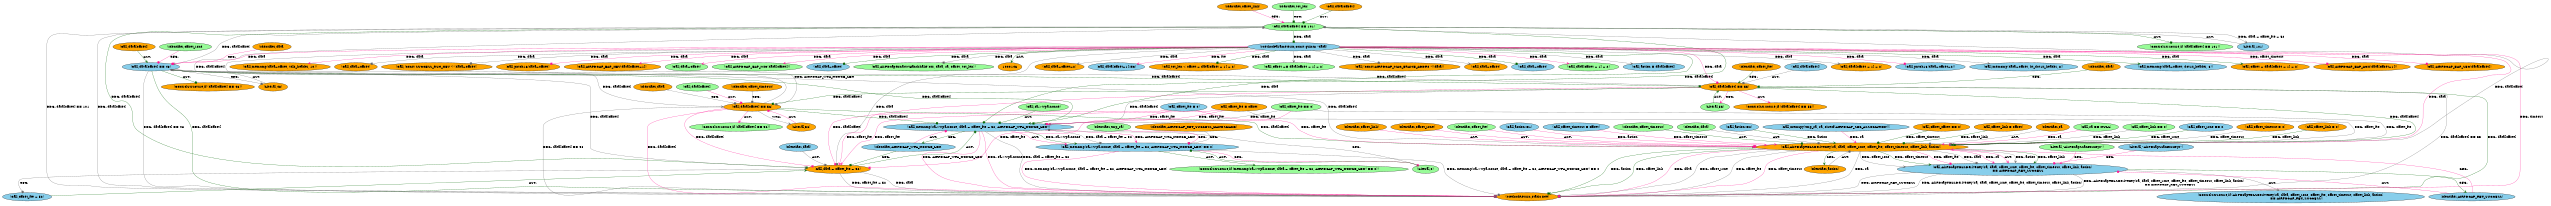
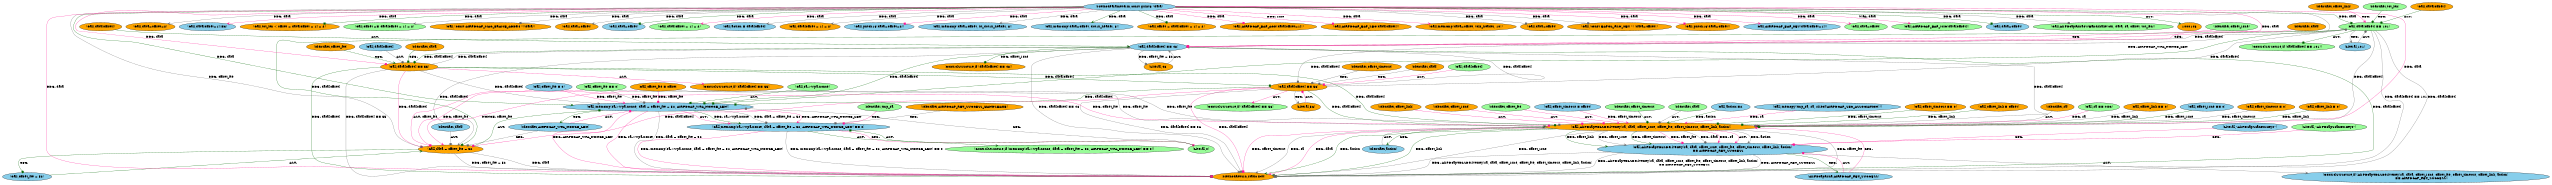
  digraph {
    node [fillcolor=orange style=filled]
    edge [arrowhead=box color=gray40]
    n1 [fillcolor=palegreen label="(Call,data[offset] == 101)"]
    n2 [fillcolor=skyblue label="(Call,data[offset] == 48)"]
    n3 [fillcolor=skyblue label="(Call,memcmp(sa->wpa.nonce, data + offset_fte + 52, AIRPDCAP_WPA_NONCE_LEN))"]
    n4 [label="(Call,data + offset_fte + 52)"]
    n5 [label="(Call,AirPDcapTDLSDeriveKey(sa, data, offset_rsne, offset_fte, offset_timeout, offset_link, action))"]
    n6 [fillcolor=palegreen label="(ControlStructure,if (data[offset] == 101))"]
    n7 [label="(MethodReturn,static INT)"]
    n8 [fillcolor=skyblue label="(Literal,101)"]
    n9 [label="(Call,data[offset] == 55)"]
    n10 [label="(ControlStructure,if (data[offset] == 48))"]
    n11 [label="(Literal,48)"]
    n12 [fillcolor=skyblue label="(Call,memcmp(sa->wpa.nonce, data + offset_fte + 52, AIRPDCAP_WPA_NONCE_LEN) == 0)"]
    n13 [fillcolor=skyblue label="(Identifier,AIRPDCAP_WPA_NONCE_LEN)"]
    n14 [fillcolor=skyblue label="(Call,offset_fte + 52)"]
    n15 [fillcolor=skyblue label="(Call,AirPDcapTDLSDeriveKey(sa, data, offset_rsne, offset_fte, offset_timeout, offset_link, action)\n            == AIRPDCAP_RET_SUCCESS)"]
-   n16 [label="(Identifier,action)"]
+   n16 [fillcolor=skyblue label="(Identifier,action)"]
    n17 [label="(Call,data[offset] == 56)"]
    n18 [fillcolor=palegreen label="(ControlStructure,if (data[offset] == 56))"]
    n19 [label="(Literal,56)"]
-   n20 [fillcolor=palegreen label="(Literal,55)"]
    n21 [label="(ControlStructure,if (data[offset] == 55))"]
    n22 [fillcolor=skyblue label="(MethodParameterIn,const guint8 *data)"]
    n23 [label="(Call,data+offset+2)"]
    n24 [fillcolor=skyblue label="(Call,data[offset+1]!=3)"]
    n25 [label="(Call,tot_len < offset + data[offset + 1] + 2)"]
    n26 [fillcolor=palegreen label="(Call,offset += data[offset + 1] + 2)"]
    n27 [label="(Call,(const AIRPDCAP_MAC_FRAME_ADDR4 *)(data))"]
    n28 [label="(Call,data+offset)"]
    n29 [fillcolor=skyblue label="(Call,data+offset)"]
    n30 [fillcolor=palegreen label="(Call,data[offset + 1] + 2)"]
    n31 [fillcolor=skyblue label="(Call,action = data[offset])"]
    n32 [label="(Call,data[offset + 1] + 2)"]
    n33 [fillcolor=skyblue label="(Call,pntoh16(data+offset+2))"]
    n34 [fillcolor=skyblue label="(Call,memcmp(data+offset, bt_dot1x_header, 8))"]
    n35 [fillcolor=skyblue label="(Call,memcmp(data+offset, dot1x_header, 8))"]
    n36 [label="(Call,offset + data[offset + 1] + 2)"]
    n37 [label="(Call,AIRPDCAP_EAP_ACK(data[offset+1]))"]
    n38 [label="(Call,AIRPDCAP_EAP_SEC(data[offset]))"]
    n39 [label="(Call,memcmp(data+offset, tdls_header, 10))"]
    n40 [label="(Call,data+offset)"]
-   n41 [label="(Call,(const SUCCESS_RSN_KEY *) (data+offset))"]
+   n41 [label="(Call,(const EAPOL_RSN_KEY *) (data+offset))"]
    n42 [label="(Call,pntoh16(data+offset))"]
-   n43 [label="(Call,AIRPDCAP_EAP_KEY(data[offset+1]))"]
+   n43 [fillcolor=skyblue label="(Call,AIRPDCAP_EAP_KEY(data[offset+1]))"]
    n44 [fillcolor=palegreen label="(Call,data+offset)"]
    n45 [fillcolor=palegreen label="(Call,AIRPDCAP_EAP_MIC(data[offset]))"]
    n46 [fillcolor=skyblue label="(Call,data+offset)"]
    n47 [fillcolor=palegreen label="(Call,AirPDcapRsna4WHandshake(ctx, data, sa, offset, tot_len))"]
    1000146
    n49 [fillcolor=palegreen label="(Literal,0)"]
    n50 [fillcolor=palegreen label="(ControlStructure,if (memcmp(sa->wpa.nonce, data + offset_fte + 52, AIRPDCAP_WPA_NONCE_LEN) == 0))"]
    n51 [fillcolor=skyblue label="(ControlStructure,if (AirPDcapTDLSDeriveKey(sa, data, offset_rsne, offset_fte, offset_timeout, offset_link, action)\n            == AIRPDCAP_RET_SUCCESS))"]
-   n52 [fillcolor=skyblue label="(Identifier,AIRPDCAP_RET_SUCCESS)"]
+   n52 [fillcolor=skyblue label="(AirPDcapRsna,AIRPDCAP_RET_SUCCESS)"]
    n53 [label="(Identifier,offset_fte)"]
    n54 [label="(Identifier,offset_link)"]
    n55 [label="(Identifier,offset_rsne)"]
    n56 [label="(Identifier,AIRPDCAP_RET_SUCCESS_HANDSHAKE)"]
    n57 [fillcolor=skyblue label="(Call,data[offset])"]
    n58 [fillcolor=skyblue label="(Call,offset_fte = 0)"]
    n59 [fillcolor=palegreen label="(Identifier,offset_fte)"]
    n60 [label="(Identifier,offset_timeout)"]
-   n61 [fillcolor=skyblue label="(Call,action!=1)"]
    n62 [label="(Identifier,offset_link)"]
    n63 [fillcolor=skyblue label="(Call,offset_timeout = offset)"]
    n64 [fillcolor=palegreen label="(Literal,\"AirPDcapScanForKeys\")"]
    n65 [fillcolor=palegreen label="(Identifier,tmp_sa)"]
    n66 [label="(Identifier,data)"]
    n67 [fillcolor=palegreen label="(Identifier,offset_timeout)"]
    n68 [label="(Identifier,data)"]
    n69 [fillcolor=palegreen label="(Call,offset_fte == 0)"]
    n70 [fillcolor=palegreen label="(Identifier,tot_len)"]
    n71 [label="(Identifier,data)"]
    n72 [fillcolor=palegreen label="(Identifier,data)"]
    n73 [fillcolor=skyblue label="(Call,action!=2)"]
    n74 [fillcolor=skyblue label="(Identifier,data)"]
    n75 [fillcolor=skyblue label="(Call,memcpy(tmp_sa, sa, sizeof(AIRPDCAP_SEC_ASSOCIATION)))"]
-   n76 [label="(Call,offset_offset == 0)"]
+   n76 [label="(Call,offset_timeout == 0)"]
    n77 [label="(Call,offset_link = offset)"]
    n78 [label="(Call,offset_fte = offset)"]
    n79 [label="(Identifier,sa)"]
-   n80 [fillcolor=palegreen label="(Call,sa == NULL)"]
+   n80 [fillcolor=palegreen label="(Call,sa == MIC)"]
    n81 [fillcolor=palegreen label="(Call,data[offset])"]
    n82 [fillcolor=palegreen label="(Call,sa->wpa.nonce)"]
    n83 [label="(Call,data[offset])"]
    n84 [fillcolor=skyblue label="(Literal,\"AirPDcapScanForKeys\")"]
    n85 [label="(Call,data[offset])"]
-   n86 [fillcolor=palegreen label="(Call,offset_link == 0)"]
+   n86 [label="(Call,offset_link == 0)"]
    n87 [fillcolor=palegreen label="(Identifier,offset_rsne)"]
    n88 [fillcolor=skyblue label="(Call,offset_rsne == 0)"]
    n89 [label="(Call,offset_timeout = 0)"]
    n90 [label="(Call,offset_link = 0)"]
    n1 -> n2 [arrowhead=vee label="DDG: data[offset]"]
    n1 -> n3 [color=darkgreen label="DDG: data[offset]"]
    n1 -> n4 [color=darkgreen label="DDG: data[offset]"]
    n1 -> n5 [arrowhead=vee label="DDG: data[offset]"]
    n1 -> n6 [color=darkgreen label="AST: "]
    n1 -> n7 [label="DDG: data[offset] == 101"]
    n1 -> n7 [label="DDG: data[offset]"]
-   n1 -> n8 [arrowhead=vee label="DDG: data + offset_fte + 52"]
+   n1 -> n8 [arrowhead=vee label="CFG: "]
    n2 -> n3 [color=darkgreen label="DDG: data[offset]"]
    n2 -> n4 [arrowhead=vee label="DDG: data[offset]"]
    n2 -> n5 [label="DDG: data[offset]"]
    n2 -> n7 [arrowhead=vee color=darkgreen label="DDG: data[offset]"]
    n2 -> n7 [label="DDG: data[offset] == 48"]
    n2 -> n9 [color=darkgreen label="DDG: data[offset]"]
-   n2 -> n10 [color=darkgreen label="AST: "]
-   n2 -> n11 [label="CFG: "]
+   n2 -> n10 [color=darkgreen label="DDG: offset_rsne"]
+   n2 -> n11 [label="DDG: offset_fte + 52"]
    n3 -> n7 [color=deeppink label="DDG: AIRPDCAP_WPA_NONCE_LEN"]
    n3 -> n7 [arrowhead=vee color=deeppink label="DDG: sa->wpa.nonce"]
    n3 -> n7 [arrowhead=vee label="DDG: data + offset_fte + 52"]
    n3 -> n12 [arrowhead=vee color=deeppink label="AST: "]
    n3 -> n12 [arrowhead=vee color=darkgreen label="DDG: sa->wpa.nonce"]
    n3 -> n12 [label="DDG: data + offset_fte + 52"]
    n3 -> n12 [arrowhead=vee color=deeppink label="DDG: AIRPDCAP_WPA_NONCE_LEN"]
    n3 -> n13 [arrowhead=vee color=darkgreen label="CFG: "]
    n4 -> n3 [color=darkgreen label="AST: "]
    n4 -> n7 [label="DDG: offset_fte + 52"]
    n4 -> n7 [arrowhead=vee label="DDG: data"]
-   n4 -> n14 [label="CFG: "]
+   n4 -> n14 [color=darkgreen label="CFG: "]
    n5 -> n7 [arrowhead=vee color=deeppink label="DDG: data"]
    n5 -> n7 [arrowhead=vee color=darkgreen label="DDG: action"]
    n5 -> n7 [color=darkgreen label="DDG: offset_link"]
    n5 -> n7 [arrowhead=vee label="DDG: offset_rsne"]
    n5 -> n7 [arrowhead=vee label="DDG: offset_fte"]
    n5 -> n7 [color=deeppink label="DDG: offset_timeout"]
    n5 -> n7 [arrowhead=vee label="DDG: sa"]
    n5 -> n15 [arrowhead=vee color=deeppink label="AST: "]
    n5 -> n15 [arrowhead=vee label="DDG: action"]
    n5 -> n15 [arrowhead=vee color=darkgreen label="DDG: offset_link"]
    n5 -> n15 [arrowhead=vee label="DDG: offset_rsne"]
    n5 -> n15 [arrowhead=vee color=darkgreen label="DDG: offset_timeout"]
    n5 -> n15 [color=deeppink label="DDG: offset_fte"]
    n5 -> n15 [label="DDG: data"]
    n5 -> n15 [arrowhead=vee color=deeppink label="DDG: sa"]
    n5 -> n16 [arrowhead=vee color=darkgreen label="CFG: "]
    n8 -> n1 [label="AST: "]
    n9 -> n2 [label="DDG: data[offset]"]
    n9 -> n3 [arrowhead=vee label="DDG: data[offset]"]
    n9 -> n4 [color=deeppink label="DDG: data[offset]"]
    n9 -> n5 [color=darkgreen label="DDG: data[offset]"]
    n9 -> n7 [color=darkgreen label="DDG: data[offset]"]
    n9 -> n7 [label="DDG: data[offset] == 55"]
    n9 -> n17 [color=darkgreen label="DDG: data[offset]"]
-   n9 -> n20 [arrowhead=vee color=deeppink label="CFG: "]
    n9 -> n21 [arrowhead=vee color=deeppink label="AST: "]
    n11 -> n2 [arrowhead=vee label="AST: "]
    n12 -> n7 [arrowhead=vee color=deeppink label="DDG: memcmp(sa->wpa.nonce, data + offset_fte + 52, AIRPDCAP_WPA_NONCE_LEN)"]
    n12 -> n7 [label="DDG: memcmp(sa->wpa.nonce, data + offset_fte + 52, AIRPDCAP_WPA_NONCE_LEN) == 0"]
    n12 -> n49 [color=deeppink label="CFG: "]
    n12 -> n50 [arrowhead=vee color=darkgreen label="AST: "]
    n13 -> n3 [color=deeppink label="AST: "]
-   n13 -> n4 [color=darkgreen label="CFG: "]
+   n13 -> n4 [label="CFG: "]
    n14 -> n4 [arrowhead=vee color=darkgreen label="AST: "]
    n15 -> n7 [label="DDG: AirPDcapTDLSDeriveKey(sa, data, offset_rsne, offset_fte, offset_timeout, offset_link, action)"]
    n15 -> n7 [label="DDG: AirPDcapTDLSDeriveKey(sa, data, offset_rsne, offset_fte, offset_timeout, offset_link, action)\n            == AIRPDCAP_RET_SUCCESS"]
    n15 -> n7 [arrowhead=vee label="DDG: AIRPDCAP_RET_SUCCESS"]
    n15 -> n51 [arrowhead=vee label="AST: "]
    n15 -> n52 [arrowhead=vee color=darkgreen label="CFG: "]
    n16 -> n5 [label="AST: "]
    n17 -> n1 [label="DDG: data[offset]"]
-   n2 -> n17 [arrowhead=vee label="DDG: data[offset]"]
+   n17 -> n2 [arrowhead=vee label="DDG: data[offset]"]
    n17 -> n3 [color=darkgreen label="DDG: data[offset]"]
    n17 -> n4 [color=deeppink label="DDG: data[offset]"]
    n17 -> n5 [arrowhead=vee color=darkgreen label="DDG: data[offset]"]
    n17 -> n7 [color=deeppink label="DDG: data[offset]"]
    n17 -> n7 [label="DDG: data[offset] == 56"]
    n17 -> n18 [arrowhead=vee color=deeppink label="AST: "]
-   n17 -> n19 [arrowhead=vee label="WPA: "]
+   n17 -> n19 [arrowhead=vee label="CFG: "]
    n19 -> n17 [color=deeppink label="AST: "]
-   n20 -> n9 [arrowhead=vee color=darkgreen label="AST: "]
-   n1 -> n22 [color=darkgreen label="DDG: data"]
+   n22 -> n1 [color=darkgreen label="DDG: data"]
    n22 -> n2 [color=deeppink label="DDG: data"]
    n22 -> n3 [arrowhead=vee color=darkgreen label="DDG: data"]
-   n22 -> n4 [label="DDG: data"]
+   n22 -> n4 [label="DDG: offset_fte"]
    n22 -> n5 [color=deeppink label="DDG: data"]
-   n22 -> n7 [color=deeppink label="DDG: timeout"]
+   n22 -> n7 [color=deeppink label="DDG: data"]
    n22 -> n9 [color=deeppink label="DDG: data"]
    n22 -> n17 [label="DDG: AIRPDCAP_WPA_NONCE_LEN"]
    n22 -> n23 [arrowhead=vee label="DDG: data"]
-   n22 -> n24 [arrowhead=vee color=deeppink label="DDG: fte"]
+   n22 -> n24 [arrowhead=vee color=deeppink label="DDG: data"]
    n22 -> n25 [color=darkgreen label="DDG: data"]
    n22 -> n26 [arrowhead=vee label="DDG: data"]
    n22 -> n27 [label="DDG: data"]
    n22 -> n28 [arrowhead=vee label="DDG: data"]
    n22 -> n29 [color=darkgreen label="DDG: data"]
    n22 -> n30 [arrowhead=vee color=deeppink label="DDG: data"]
    n22 -> n31 [arrowhead=vee label="DDG: data"]
    n22 -> n32 [arrowhead=vee label="DDG: data"]
    n22 -> n33 [color=deeppink label="DDG: data"]
    n22 -> n34 [arrowhead=vee label="DDG: data"]
    n22 -> n35 [arrowhead=vee color=darkgreen label="DDG: data"]
-   n22 -> n36 [arrowhead=vee color=darkgreen label="DDG: data"]
-   n22 -> n37 [color=deeppink label="DDG: offset_timeout"]
-   n22 -> n38 [color=deeppink label="DDG: data"]
+   n22 -> n36 [color=darkgreen label="DDG: data"]
+   n22 -> n37 [color=deeppink label="DDG: data"]
+   n22 -> n38 [color=deeppink label="DDG: rsne"]
    n22 -> n39 [arrowhead=vee color=deeppink label="DDG: data"]
    n22 -> n40 [label="DDG: data"]
    n22 -> n41 [label="DDG: data"]
    n22 -> n42 [color=deeppink label="DDG: data"]
    n22 -> n43 [arrowhead=vee color=deeppink label="DDG: data"]
    n22 -> n44 [arrowhead=vee color=deeppink label="DDG: data"]
-   n22 -> n45 [arrowhead=vee color=deeppink label="DDG: data"]
+   n22 -> n45 [arrowhead=vee color=deeppink label="WPA: data"]
    n22 -> n46 [color=darkgreen label="DDG: data"]
    n22 -> n47 [label="DDG: data"]
    n22 -> 1000146 [arrowhead=vee color=darkgreen label="AST: "]
    n49 -> n3 [label="CFG: "]
    n49 -> n12 [color=darkgreen label="AST: "]
    n52 -> n5 [arrowhead=vee color=deeppink label="CFG: "]
    n52 -> n15 [color=deeppink label="AST: "]
    n53 -> n9 [arrowhead=vee color=darkgreen label="CFG: "]
    n54 -> n5 [color=deeppink label="AST: "]
    n55 -> n5 [color=deeppink label="AST: "]
    n56 -> n12 [label="CFG: "]
    n57 -> n9 [label="AST: "]
    n58 -> n3 [arrowhead=vee color=deeppink label="DDG: offset_fte"]
-   n58 -> n4 [arrowhead=vee color=deeppink label="DDG: offset_fte"]
+   n58 -> n4 [arrowhead=vee color=deeppink label="AST: offset_fte"]
    n58 -> n5 [color=deeppink label="DDG: offset_fte"]
    n59 -> n5 [arrowhead=vee color=deeppink label="AST: "]
    n60 -> n17 [label="CFG: "]
-   n61 -> n5 [arrowhead=vee color=deeppink label="DDG: action"]
    n62 -> n1 [arrowhead=vee color=deeppink label="CFG: "]
    n63 -> n5 [arrowhead=vee color=deeppink label="DDG: offset_timeout"]
    n64 -> n15 [arrowhead=vee color=deeppink label="CFG: "]
    n65 -> n12 [color=deeppink label="CFG: "]
    n66 -> n2 [color=deeppink label="CFG: "]
    n67 -> n5 [color=darkgreen label="AST: "]
    n68 -> n17 [label="CFG: "]
    n69 -> n3 [label="DDG: offset_fte"]
    n69 -> n4 [color=deeppink label="DDG: offset_fte"]
    n69 -> n5 [arrowhead=vee label="DDG: offset_fte"]
    n70 -> n1 [color=darkgreen label="CFG: "]
    n71 -> n9 [color=darkgreen label="CFG: "]
    n72 -> n5 [label="AST: "]
    n73 -> n5 [arrowhead=vee color=darkgreen label="DDG: action"]
    n74 -> n4 [label="AST: "]
    n75 -> n5 [arrowhead=vee color=deeppink label="DDG: sa"]
    n76 -> n5 [color=darkgreen label="DDG: offset_timeout"]
    n77 -> n5 [color=darkgreen label="DDG: offset_link"]
    n78 -> n3 [color=deeppink label="DDG: offset_fte"]
-   n78 -> n4 [arrowhead=vee color=deeppink label="DDG: offset_fte"]
+   n78 -> n4 [arrowhead=vee color=deeppink label="NONCE: offset_fte"]
    n78 -> n5 [label="DDG: offset_fte"]
    n79 -> n5 [label="AST: "]
    n80 -> n5 [arrowhead=vee color=deeppink label="DDG: sa"]
    n81 -> n17 [color=deeppink label="AST: "]
    n82 -> n3 [color=darkgreen label="AST: "]
    n83 -> n2 [arrowhead=vee color=darkgreen label="AST: "]
    n84 -> n15 [color=deeppink label="CFG: "]
    n85 -> n1 [color=darkgreen label="AST: "]
    n86 -> n5 [label="DDG: offset_link"]
    n87 -> n2 [color=deeppink label="CFG: "]
    n88 -> n5 [color=darkgreen label="DDG: offset_rsne"]
    n89 -> n5 [arrowhead=vee label="DDG: offset_timeout"]
    n90 -> n5 [arrowhead=vee color=darkgreen label="DDG: offset_link"]
  }
